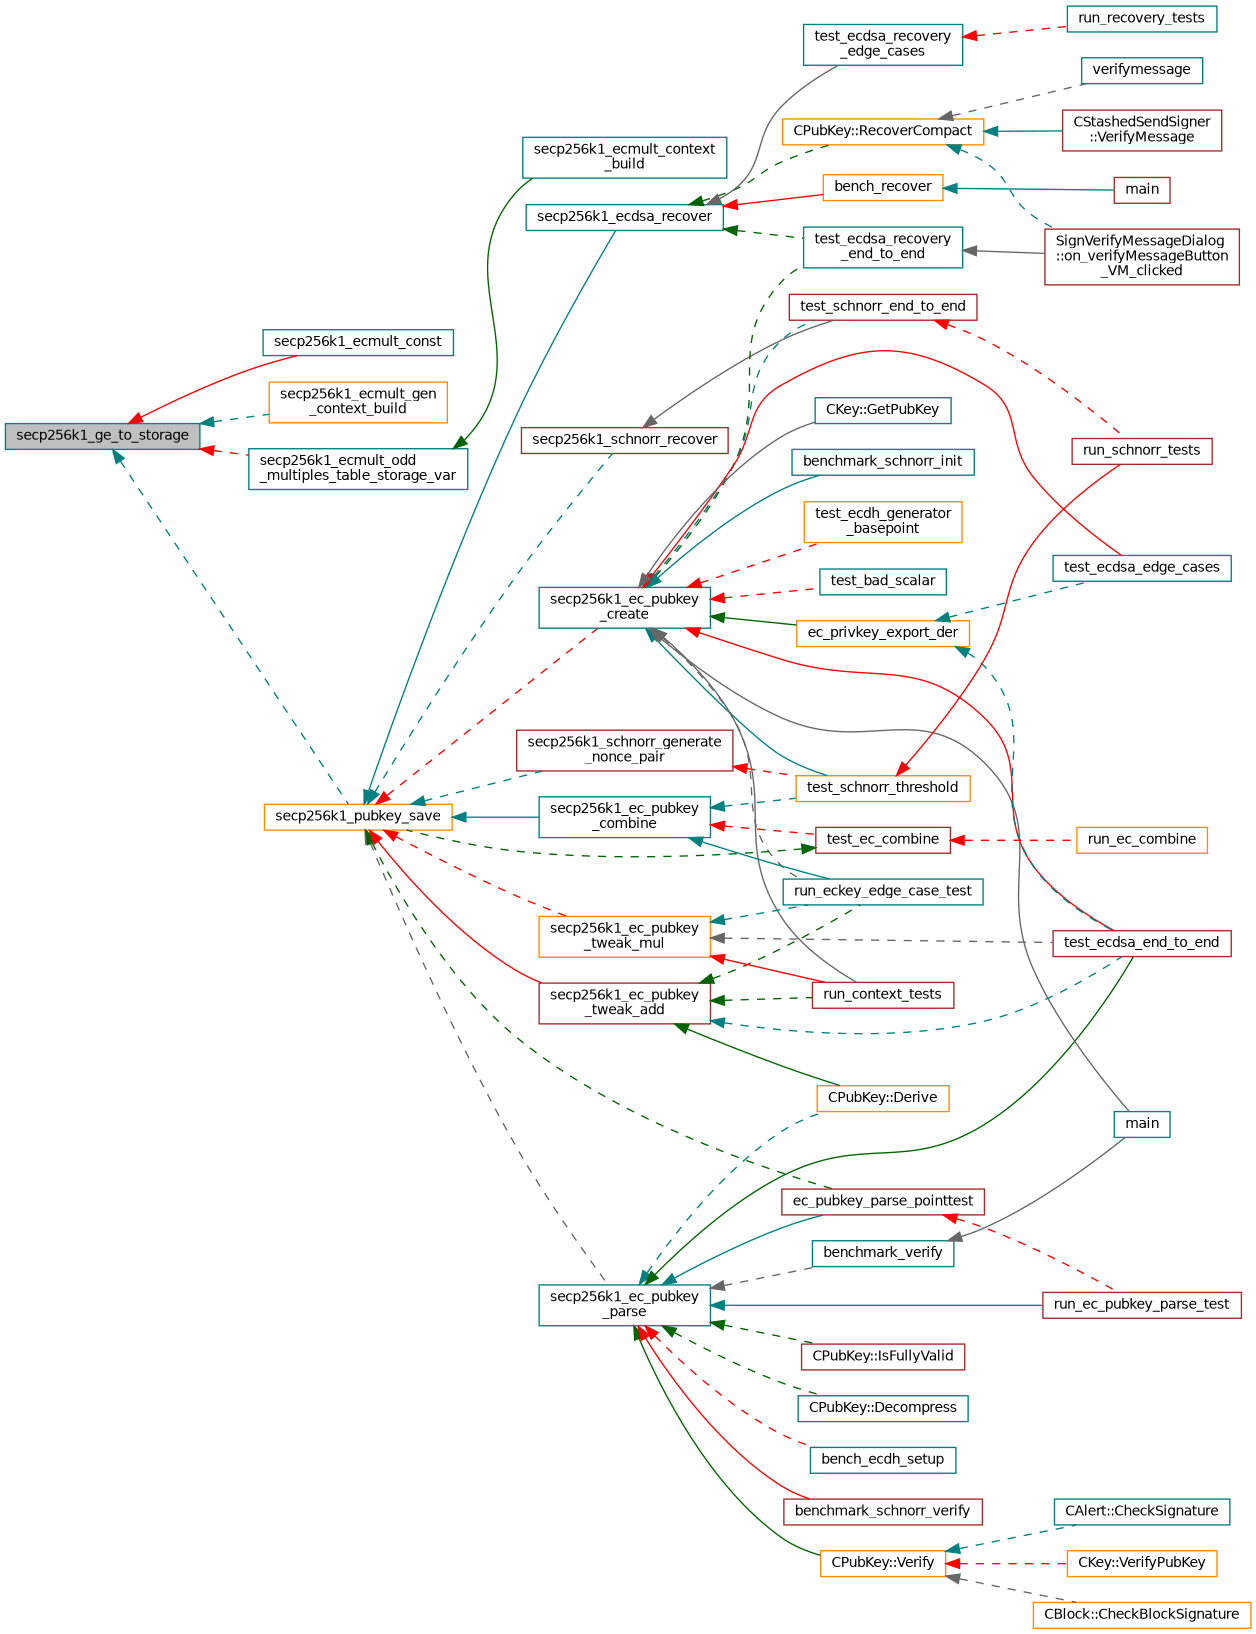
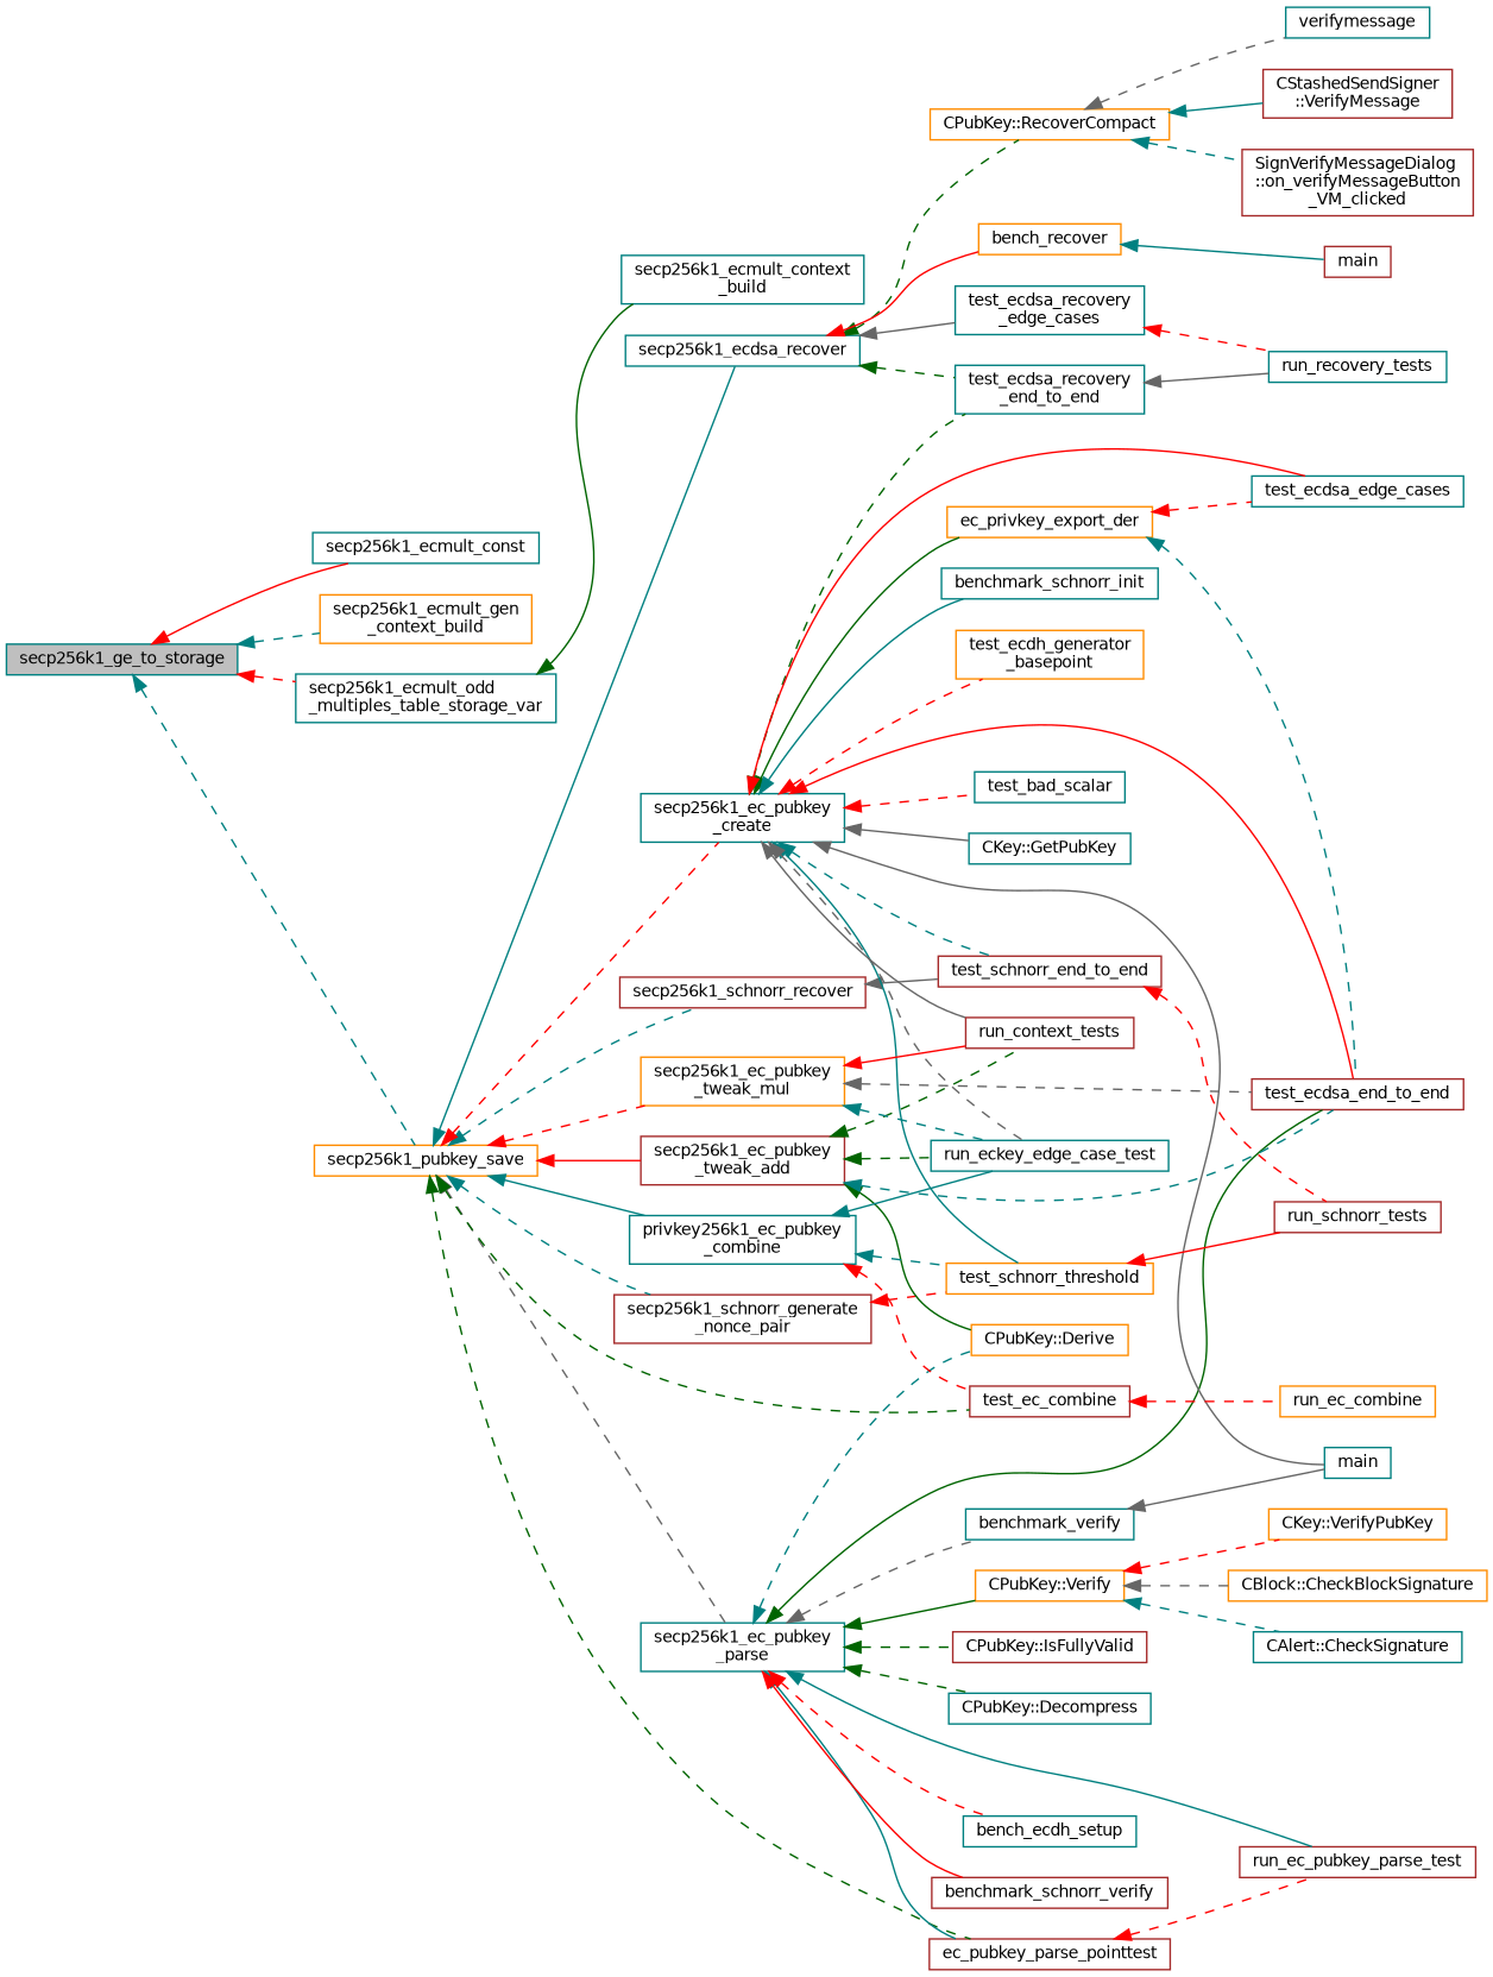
  digraph {
    rankdir=LR
    node [color=teal fillcolor=white fontname=Helvetica fontsize=10 shape=record style=filled]
    edge [color=teal dir=back fontname=Helvetica fontsize=10 labelfontname=Helvetica labelfontsize=10 style=dashed]
    n1 [fillcolor=grey75 fontcolor=black height=0.2 label=secp256k1_ge_to_storage width=0.4]
    n2 [height=0.2 label=secp256k1_ecmult_const width=0.4]
    n3 [color=darkorange height=0.2 label="secp256k1_ecmult_gen\l_context_build" width=0.4]
    n4 [height=0.2 label="secp256k1_ecmult_odd\l_multiples_table_storage_var" width=0.4]
    n5 [color=darkorange height=0.2 label=secp256k1_pubkey_save width=0.4]
    n6 [height=0.2 label="secp256k1_ecmult_context\l_build" width=0.4]
    n7 [height=0.2 label=secp256k1_ecdsa_recover width=0.4]
    n8 [color=brown height=0.2 label=secp256k1_schnorr_recover width=0.4]
    n9 [color=brown height=0.2 label="secp256k1_schnorr_generate\l_nonce_pair" width=0.4]
    n10 [height=0.2 label="secp256k1_ec_pubkey\l_parse" width=0.4]
    n11 [color=brown height=0.2 label=ec_pubkey_parse_pointtest width=0.4]
    n12 [height=0.2 label="secp256k1_ec_pubkey\l_create" width=0.4]
    n13 [color=brown height=0.2 label="secp256k1_ec_pubkey\l_tweak_add" width=0.4]
    n14 [color=darkorange height=0.2 label="secp256k1_ec_pubkey\l_tweak_mul" width=0.4]
-   n15 [height=0.2 label="secp256k1_ec_pubkey\l_combine" width=0.4]
+   n15 [height=0.2 label="privkey256k1_ec_pubkey\l_combine" width=0.4]
    n16 [color=brown height=0.2 label=test_ec_combine width=0.4]
    n17 [color=darkorange height=0.2 label="CPubKey::RecoverCompact" width=0.4]
    n18 [color=darkorange height=0.2 label=bench_recover width=0.4]
    n19 [height=0.2 label="test_ecdsa_recovery\l_end_to_end" width=0.4]
    n20 [height=0.2 label="test_ecdsa_recovery\l_edge_cases" width=0.4]
    n21 [color=brown height=0.2 label=test_schnorr_end_to_end width=0.4]
    n22 [color=darkorange height=0.2 label=test_schnorr_threshold width=0.4]
    n23 [color=darkorange height=0.2 label="CPubKey::Verify" width=0.4]
    n24 [color=brown height=0.2 label="CPubKey::IsFullyValid" width=0.4]
    n25 [height=0.2 label="CPubKey::Decompress" width=0.4]
    n26 [color=darkorange height=0.2 label="CPubKey::Derive" width=0.4]
    n27 [height=0.2 label=bench_ecdh_setup width=0.4]
    n28 [color=brown height=0.2 label=benchmark_schnorr_verify width=0.4]
    n29 [height=0.2 label=benchmark_verify width=0.4]
    n30 [color=brown height=0.2 label=run_ec_pubkey_parse_test width=0.4]
    n31 [color=brown height=0.2 label=test_ecdsa_end_to_end width=0.4]
    n32 [height=0.2 label=main width=0.4]
    n33 [color=darkorange height=0.2 label=ec_privkey_export_der width=0.4]
    n34 [height=0.2 label=test_ecdsa_edge_cases width=0.4]
    n35 [height=0.2 label="CKey::GetPubKey" width=0.4]
    n36 [height=0.2 label=benchmark_schnorr_init width=0.4]
    n37 [color=darkorange height=0.2 label="test_ecdh_generator\l_basepoint" width=0.4]
    n38 [height=0.2 label=test_bad_scalar width=0.4]
    n39 [color=brown height=0.2 label=run_context_tests width=0.4]
    n40 [height=0.2 label=run_eckey_edge_case_test width=0.4]
    n41 [color=darkorange height=0.2 label=run_ec_combine width=0.4]
    n42 [color=brown height=0.2 label="SignVerifyMessageDialog\l::on_verifyMessageButton\l_VM_clicked" width=0.4]
    n43 [height=0.2 label=verifymessage width=0.4]
    n44 [color=brown height=0.2 label="CStashedSendSigner\l::VerifyMessage" width=0.4]
    n45 [color=brown height=0.2 label=main width=0.4]
    n46 [height=0.2 label=run_recovery_tests width=0.4]
    n47 [color=brown height=0.2 label=run_schnorr_tests width=0.4]
    n48 [height=0.2 label="CAlert::CheckSignature" width=0.4]
    n49 [color=darkorange height=0.2 label="CKey::VerifyPubKey" width=0.4]
    n50 [color=darkorange height=0.2 label="CBlock::CheckBlockSignature" width=0.4]
    n1 -> n2 [color=red style=solid]
    n1 -> n3
    n1 -> n4 [color=red]
    n1 -> n5
    n4 -> n6 [color=darkgreen style=solid]
    n5 -> n7 [style=solid]
    n5 -> n8
    n5 -> n9
    n5 -> n10 [color=gray40]
    n5 -> n11 [color=darkgreen]
    n5 -> n12 [color=red]
    n5 -> n13 [color=red style=solid]
    n5 -> n14 [color=red]
    n5 -> n15 [style=solid]
-   n16 -> n5 [color=darkgreen]
+   n5 -> n16 [color=darkgreen]
    n7 -> n17 [color=darkgreen]
    n7 -> n18 [color=red style=solid]
    n7 -> n19 [color=darkgreen]
    n7 -> n20 [color=gray40 style=solid]
    n8 -> n21 [color=gray40 style=solid]
    n9 -> n22 [color=red]
    n10 -> n11 [style=solid]
    n10 -> n23 [color=darkgreen style=solid]
    n10 -> n24 [color=darkgreen]
    n10 -> n25 [color=darkgreen]
    n10 -> n26
    n10 -> n27 [color=red]
    n10 -> n28 [color=red style=solid]
    n10 -> n29 [color=gray40]
    n10 -> n30 [style=solid]
    n10 -> n31 [color=darkgreen style=solid]
    n11 -> n30 [color=red]
    n12 -> n19 [color=darkgreen]
    n12 -> n21
    n12 -> n22 [style=solid]
    n12 -> n31 [color=red style=solid]
    n12 -> n32 [color=gray40 style=solid]
    n12 -> n33 [color=darkgreen style=solid]
    n12 -> n34 [color=red style=solid]
    n12 -> n35 [color=gray40 style=solid]
    n12 -> n36 [style=solid]
    n12 -> n37 [color=red]
    n12 -> n38 [color=red]
    n12 -> n39 [color=gray40 style=solid]
    n12 -> n40 [color=gray40]
    n13 -> n26 [color=darkgreen style=solid]
    n13 -> n31
    n13 -> n39 [color=darkgreen]
    n13 -> n40 [color=darkgreen]
    n14 -> n31 [color=gray40]
    n14 -> n39 [color=red style=solid]
    n14 -> n40
    n15 -> n16 [color=red]
    n15 -> n22
    n15 -> n40 [style=solid]
    n16 -> n41 [color=red]
    n17 -> n42
    n17 -> n43 [color=gray40]
    n17 -> n44 [style=solid]
    n18 -> n45 [style=solid]
-   n19 -> n42 [color=gray40 style=solid]
+   n19 -> n46 [color=gray40 style=solid]
    n20 -> n46 [color=red]
    n21 -> n47 [color=red]
    n22 -> n47 [color=red style=solid]
    n23 -> n48
    n23 -> n49 [color=red]
    n23 -> n50 [color=gray40]
    n29 -> n32 [color=gray40 style=solid]
    n33 -> n31
-   n33 -> n34
+   n33 -> n34 [color=red]
  }
